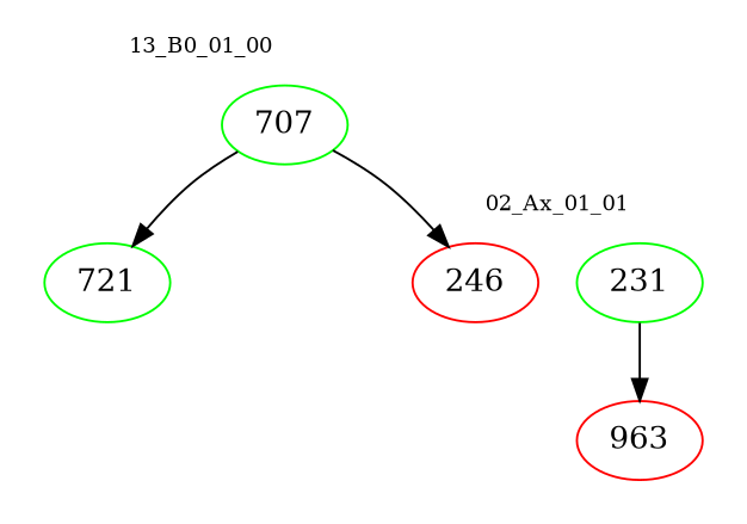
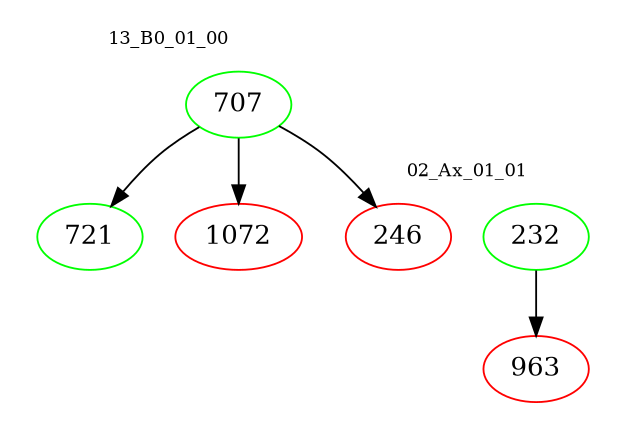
  digraph {
    node [color=green]
    edge [color=black]
-   n1 [label=231]
+   n1 [label=232]
    n2 [color=red label=246]
    n3 [color=red label=963]
    n4 [label=707]
    n5 [label=721]
+   n6 [color=red label=1072]
    subgraph cluster_1 {
      color=white
      fontsize=10
      label="02_Ax_01_01"
      n1
      n2
      n3
    }
    subgraph cluster_2 {
      color=white
      fontsize=10
      label="13_B0_01_00"
      n4
      n5
+     n6
    }
    n1 -> n3
    n4 -> n2
    n4 -> n5
+   n4 -> n6
  }
